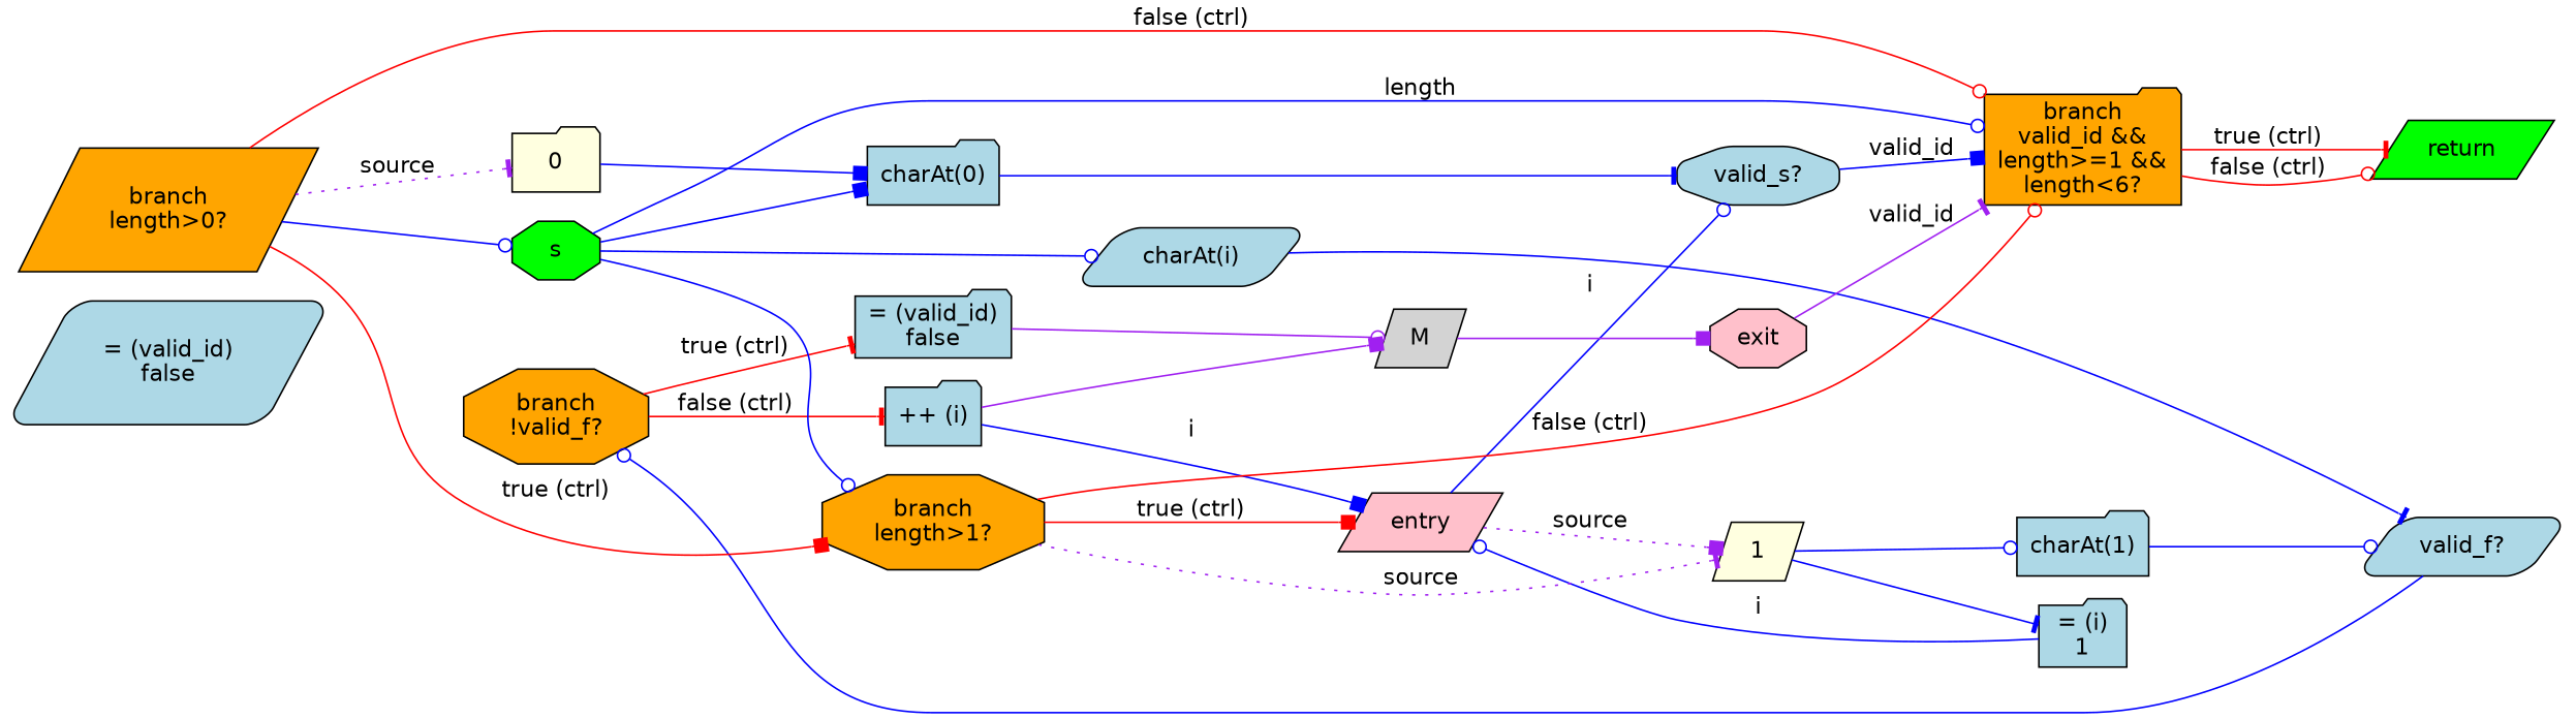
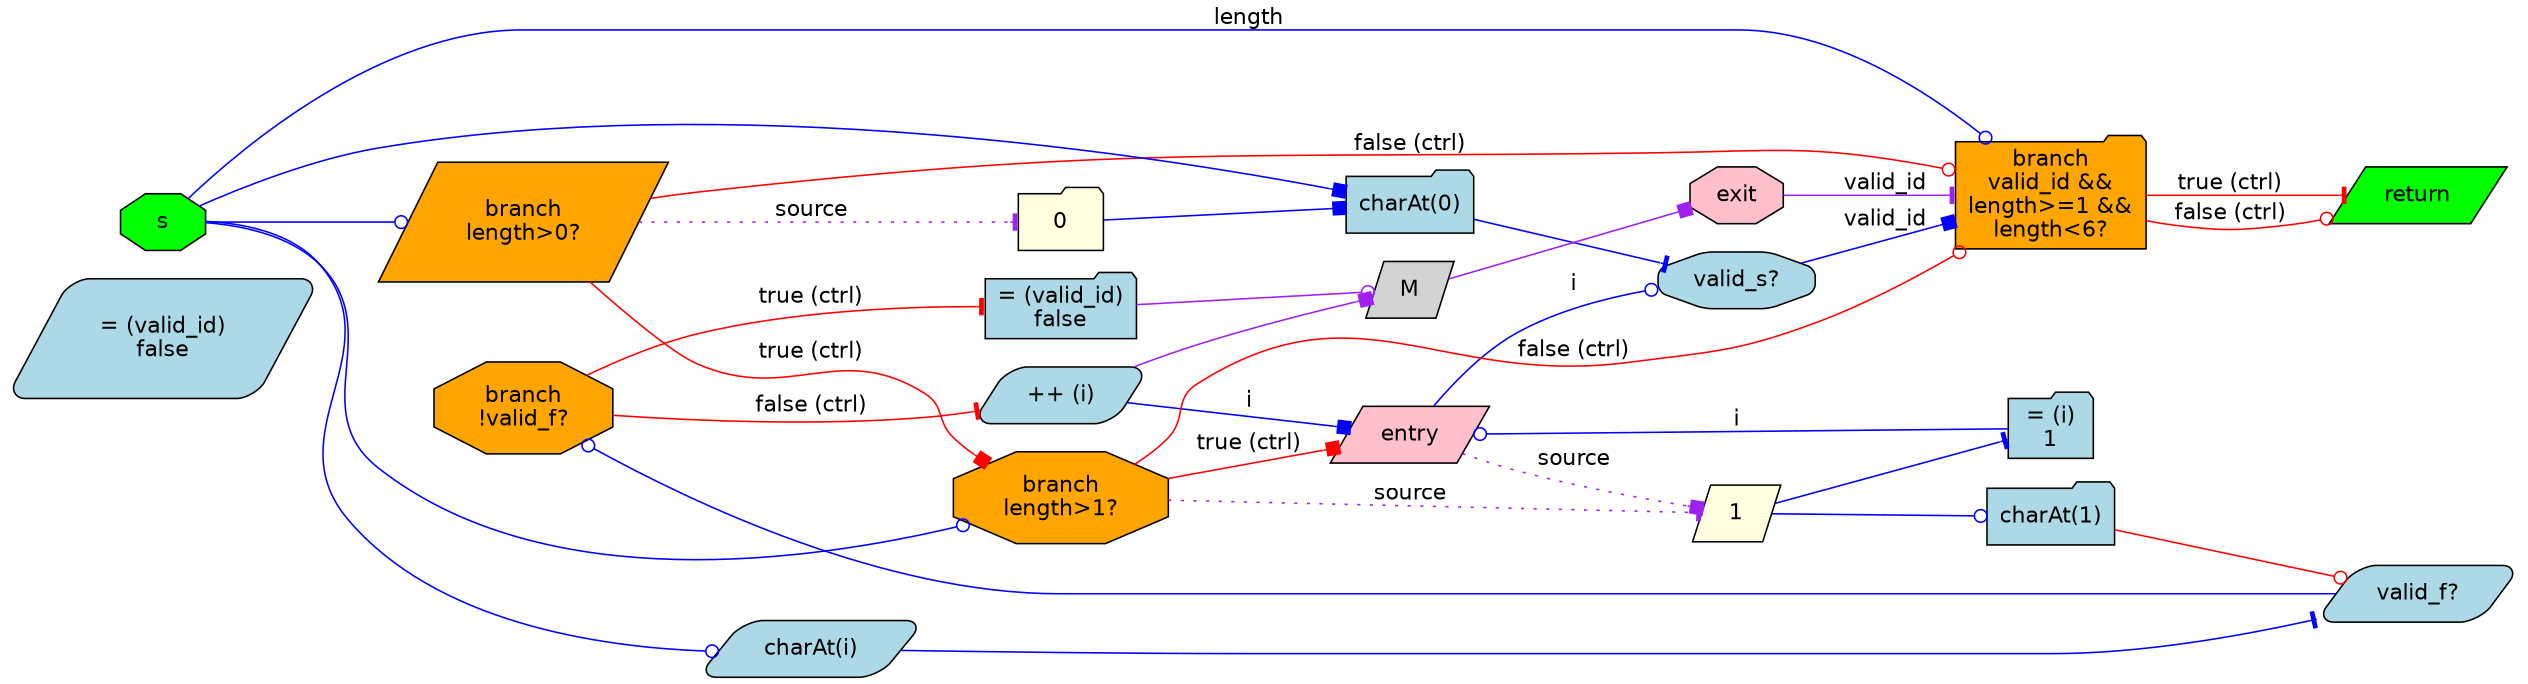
  digraph {
    fontname=Helvetica
    rankdir=LR
    node [fillcolor=lightblue fontname=Helvetica shape=parallelogram style=filled]
    edge [arrowhead=odot color=blue fontname=Helvetica]
    n1 [label="= (valid_id)\nfalse" style="rounded, filled"]
    n2 [label="charAt(0)" shape=folder style="rounded, filled"]
    n3 [label="valid_s?" shape=octagon style="rounded, filled"]
    n4 [fillcolor=orange label="branch\nvalid_id &&\nlength>=1 &&\nlength<6?" shape=folder]
    n5 [fillcolor=green label=return]
    n6 [label="charAt(1)" shape=folder style="rounded, filled"]
    n7 [label="valid_f?" style="rounded, filled"]
    n8 [fillcolor=orange label="branch\n!valid_f?" shape=octagon]
    n9 [label="= (i)\n1" shape=folder style="rounded, filled"]
    n10 [fillcolor=pink label=entry]
    n11 [fillcolor=lightyellow label=1]
    n12 [label="charAt(i)" style="rounded, filled"]
    n13 [label="= (valid_id)\nfalse" shape=folder style="rounded, filled"]
-   n14 [label="++ (i)" shape=folder style="rounded, filled"]
+   n14 [label="++ (i)" style="rounded, filled"]
    n15 [fillcolor=lightgrey label=M]
    n16 [fillcolor=pink label=exit shape=octagon]
    n17 [fillcolor=lightyellow label=0 shape=folder]
    n18 [fillcolor=orange label="branch\nlength>0?"]
    n19 [fillcolor=orange label="branch\nlength>1?" shape=octagon]
    n20 [fillcolor=green label=s shape=octagon]
    n2 -> n3 [arrowhead=tee]
    n3 -> n4 [arrowhead=box label=valid_id]
    n4 -> n5 [arrowhead=tee color=red label="true (ctrl)"]
    n4 -> n5 [color=red label="false (ctrl)"]
-   n6 -> n7
+   n6 -> n7 [color=red]
    n7 -> n8
    n8 -> n13 [arrowhead=tee color=red label="true (ctrl)"]
    n8 -> n14 [arrowhead=tee color=red label="false (ctrl)"]
    n9 -> n10 [label=i]
    n10 -> n3 [label=i]
    n10 -> n11 [arrowhead=box color=purple label=source style=dotted]
    n11 -> n6
    n11 -> n9 [arrowhead=tee]
    n12 -> n7 [arrowhead=tee]
    n13 -> n15 [color=purple]
    n14 -> n10 [arrowhead=box label=i]
    n14 -> n15 [arrowhead=box color=purple]
    n15 -> n16 [arrowhead=box color=purple]
    n16 -> n4 [arrowhead=tee color=purple label=valid_id]
    n17 -> n2 [arrowhead=box]
    n18 -> n4 [color=red label="false (ctrl)"]
    n18 -> n17 [arrowhead=tee color=purple label=source style=dotted]
    n18 -> n19 [arrowhead=box color=red label="true (ctrl)"]
    n19 -> n4 [color=red label="false (ctrl)"]
    n19 -> n10 [arrowhead=box color=red label="true (ctrl)"]
    n19 -> n11 [arrowhead=tee color=purple label=source style=dotted]
    n20 -> n2 [arrowhead=box]
    n20 -> n4 [label=length]
    n20 -> n12
-   n18 -> n20
+   n20 -> n18
    n20 -> n19
  }
